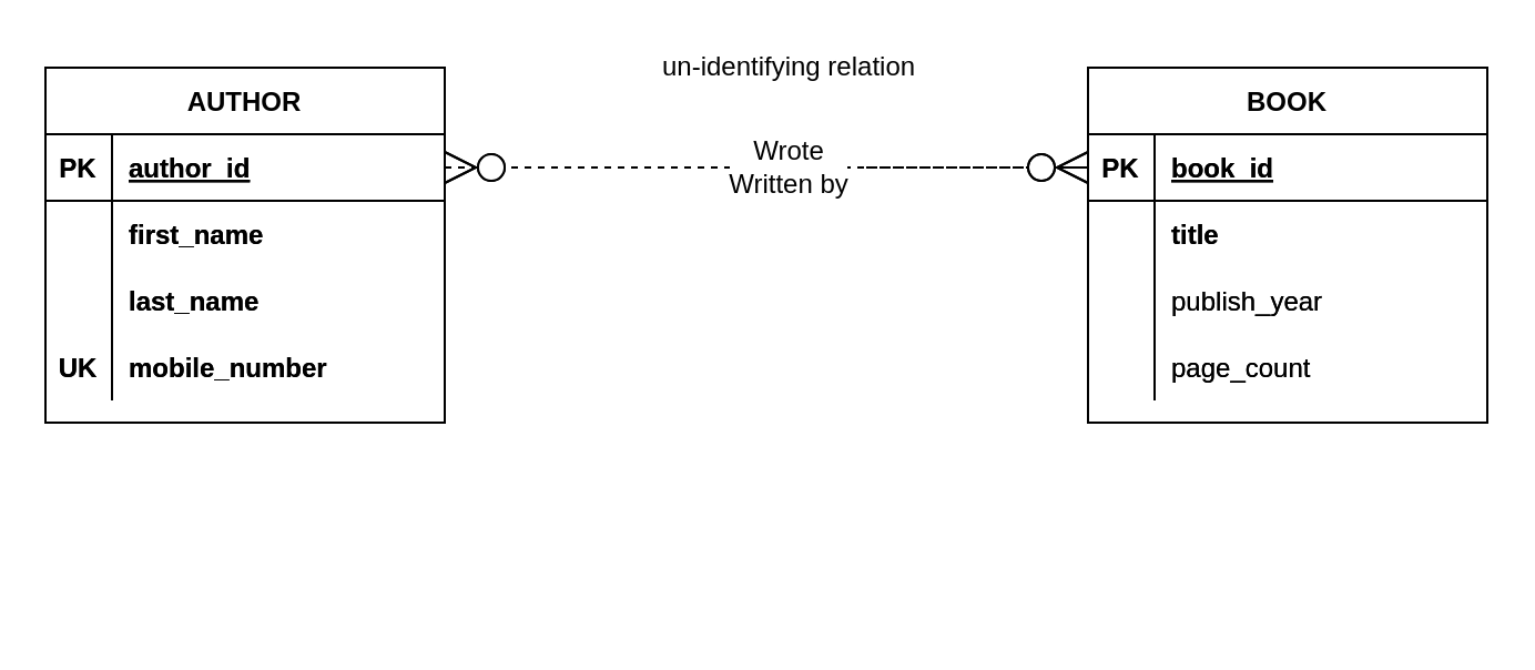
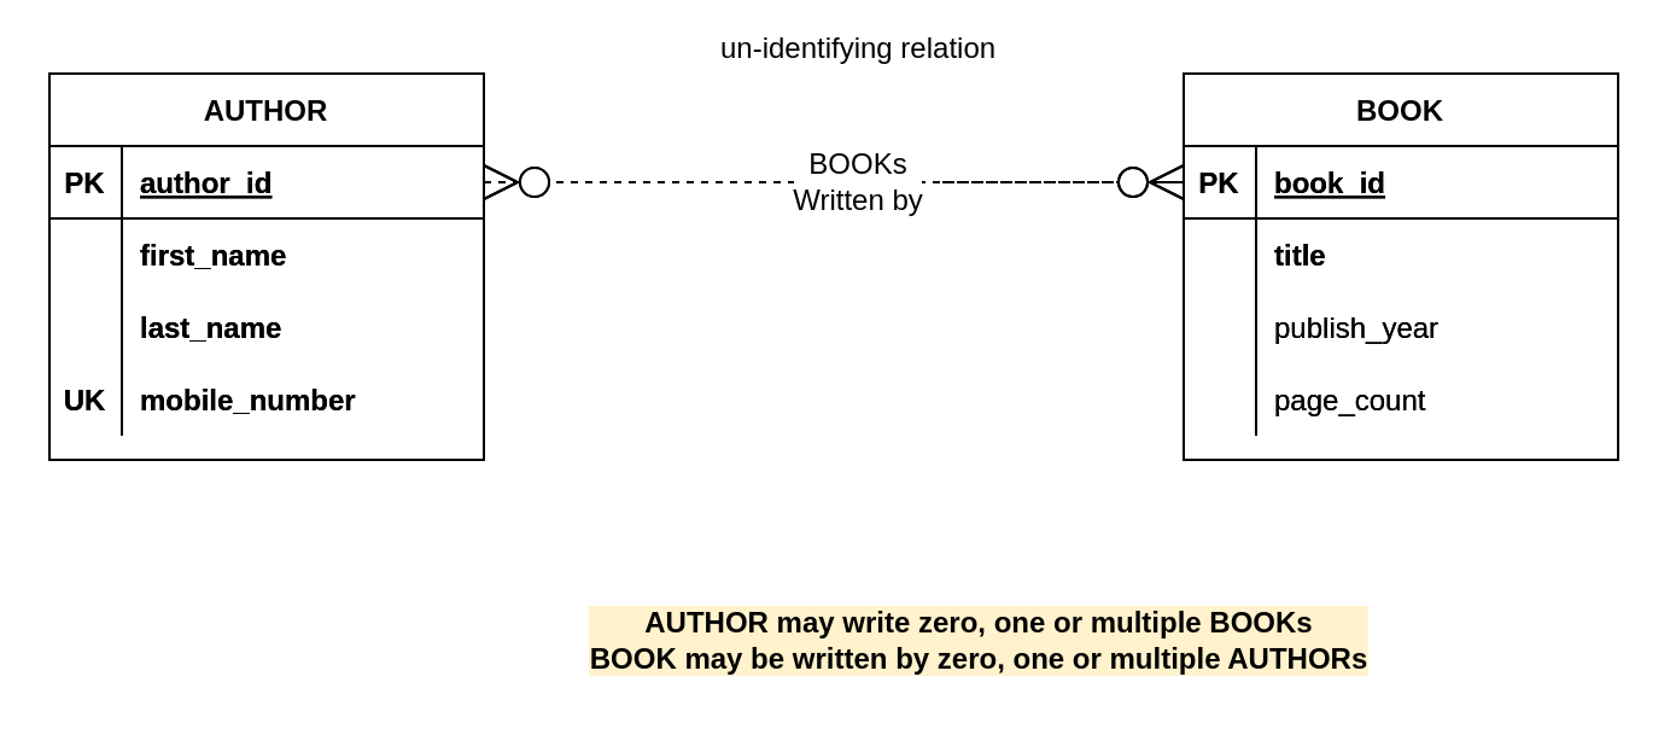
  <mxCell id="0" />
  <mxCell id="1" parent="0" />
  <mxCell id="2" value="AUTHOR" style="shape=table;startSize=30;container=1;collapsible=1;childLayout=tableLayout;fixedRows=1;rowLines=0;fontStyle=1;align=center;resizeLast=1;" vertex="1" parent="1"><mxGeometry x="20" y="30" width="180" height="160" as="geometry" /></mxCell>
  <mxCell id="3" value="" style="shape=partialRectangle;collapsible=0;dropTarget=0;pointerEvents=0;fillColor=none;top=0;left=0;bottom=1;right=0;points=[[0,0.5],[1,0.5]];portConstraint=eastwest;" vertex="1" parent="2"><mxGeometry y="30" width="180" height="30" as="geometry" /></mxCell>
  <mxCell id="4" value="PK" style="shape=partialRectangle;connectable=0;fillColor=none;top=0;left=0;bottom=0;right=0;fontStyle=1;overflow=hidden;" vertex="1" parent="3"><mxGeometry width="30" height="30" as="geometry"><mxRectangle width="30" height="30" as="alternateBounds" /></mxGeometry></mxCell>
  <mxCell id="5" value="author_id" style="shape=partialRectangle;connectable=0;fillColor=none;top=0;left=0;bottom=0;right=0;align=left;spacingLeft=6;fontStyle=5;overflow=hidden;" vertex="1" parent="3"><mxGeometry x="30" width="150" height="30" as="geometry"><mxRectangle width="150" height="30" as="alternateBounds" /></mxGeometry></mxCell>
  <mxCell id="6" value="" style="shape=partialRectangle;collapsible=0;dropTarget=0;pointerEvents=0;fillColor=none;top=0;left=0;bottom=0;right=0;points=[[0,0.5],[1,0.5]];portConstraint=eastwest;" vertex="1" parent="2"><mxGeometry y="60" width="180" height="30" as="geometry" /></mxCell>
  <mxCell id="7" value="" style="shape=partialRectangle;connectable=0;fillColor=none;top=0;left=0;bottom=0;right=0;editable=1;overflow=hidden;" vertex="1" parent="6"><mxGeometry width="30" height="30" as="geometry"><mxRectangle width="30" height="30" as="alternateBounds" /></mxGeometry></mxCell>
  <mxCell id="8" value="first_name" style="shape=partialRectangle;connectable=0;fillColor=none;top=0;left=0;bottom=0;right=0;align=left;spacingLeft=6;overflow=hidden;fontStyle=1" vertex="1" parent="6"><mxGeometry x="30" width="150" height="30" as="geometry"><mxRectangle width="150" height="30" as="alternateBounds" /></mxGeometry></mxCell>
  <mxCell id="9" value="" style="shape=partialRectangle;collapsible=0;dropTarget=0;pointerEvents=0;fillColor=none;top=0;left=0;bottom=0;right=0;points=[[0,0.5],[1,0.5]];portConstraint=eastwest;" vertex="1" parent="2"><mxGeometry y="90" width="180" height="30" as="geometry" /></mxCell>
  <mxCell id="10" value="" style="shape=partialRectangle;connectable=0;fillColor=none;top=0;left=0;bottom=0;right=0;editable=1;overflow=hidden;" vertex="1" parent="9"><mxGeometry width="30" height="30" as="geometry"><mxRectangle width="30" height="30" as="alternateBounds" /></mxGeometry></mxCell>
  <mxCell id="11" value="last_name" style="shape=partialRectangle;connectable=0;fillColor=none;top=0;left=0;bottom=0;right=0;align=left;spacingLeft=6;overflow=hidden;fontStyle=1" vertex="1" parent="9"><mxGeometry x="30" width="150" height="30" as="geometry"><mxRectangle width="150" height="30" as="alternateBounds" /></mxGeometry></mxCell>
  <mxCell id="12" value="" style="shape=partialRectangle;collapsible=0;dropTarget=0;pointerEvents=0;fillColor=none;top=0;left=0;bottom=0;right=0;points=[[0,0.5],[1,0.5]];portConstraint=eastwest;" vertex="1" parent="2"><mxGeometry y="120" width="180" height="30" as="geometry" /></mxCell>
  <mxCell id="13" value="UK" style="shape=partialRectangle;connectable=0;fillColor=none;top=0;left=0;bottom=0;right=0;editable=1;overflow=hidden;fontStyle=1" vertex="1" parent="12"><mxGeometry width="30" height="30" as="geometry"><mxRectangle width="30" height="30" as="alternateBounds" /></mxGeometry></mxCell>
  <mxCell id="14" value="mobile_number" style="shape=partialRectangle;connectable=0;fillColor=none;top=0;left=0;bottom=0;right=0;align=left;spacingLeft=6;overflow=hidden;fontStyle=1" vertex="1" parent="12"><mxGeometry x="30" width="150" height="30" as="geometry"><mxRectangle width="150" height="30" as="alternateBounds" /></mxGeometry></mxCell>
  <mxCell id="15" value="BOOK" style="shape=table;startSize=30;container=1;collapsible=1;childLayout=tableLayout;fixedRows=1;rowLines=0;fontStyle=1;align=center;resizeLast=1;" vertex="1" parent="1"><mxGeometry x="490" y="30" width="180" height="160" as="geometry" /></mxCell>
  <mxCell id="16" value="" style="shape=partialRectangle;collapsible=0;dropTarget=0;pointerEvents=0;fillColor=none;top=0;left=0;bottom=1;right=0;points=[[0,0.5],[1,0.5]];portConstraint=eastwest;" vertex="1" parent="15"><mxGeometry y="30" width="180" height="30" as="geometry" /></mxCell>
  <mxCell id="17" value="PK" style="shape=partialRectangle;connectable=0;fillColor=none;top=0;left=0;bottom=0;right=0;fontStyle=1;overflow=hidden;" vertex="1" parent="16"><mxGeometry width="30" height="30" as="geometry"><mxRectangle width="30" height="30" as="alternateBounds" /></mxGeometry></mxCell>
  <mxCell id="18" value="book_id" style="shape=partialRectangle;connectable=0;fillColor=none;top=0;left=0;bottom=0;right=0;align=left;spacingLeft=6;fontStyle=5;overflow=hidden;" vertex="1" parent="16"><mxGeometry x="30" width="150" height="30" as="geometry"><mxRectangle width="150" height="30" as="alternateBounds" /></mxGeometry></mxCell>
  <mxCell id="19" value="" style="shape=partialRectangle;collapsible=0;dropTarget=0;pointerEvents=0;fillColor=none;top=0;left=0;bottom=0;right=0;points=[[0,0.5],[1,0.5]];portConstraint=eastwest;" vertex="1" parent="15"><mxGeometry y="60" width="180" height="30" as="geometry" /></mxCell>
  <mxCell id="20" value="" style="shape=partialRectangle;connectable=0;fillColor=none;top=0;left=0;bottom=0;right=0;editable=1;overflow=hidden;" vertex="1" parent="19"><mxGeometry width="30" height="30" as="geometry"><mxRectangle width="30" height="30" as="alternateBounds" /></mxGeometry></mxCell>
  <mxCell id="21" value="title" style="shape=partialRectangle;connectable=0;fillColor=none;top=0;left=0;bottom=0;right=0;align=left;spacingLeft=6;overflow=hidden;fontStyle=1" vertex="1" parent="19"><mxGeometry x="30" width="150" height="30" as="geometry"><mxRectangle width="150" height="30" as="alternateBounds" /></mxGeometry></mxCell>
  <mxCell id="22" value="" style="shape=partialRectangle;collapsible=0;dropTarget=0;pointerEvents=0;fillColor=none;top=0;left=0;bottom=0;right=0;points=[[0,0.5],[1,0.5]];portConstraint=eastwest;" vertex="1" parent="15"><mxGeometry y="90" width="180" height="30" as="geometry" /></mxCell>
  <mxCell id="23" value="" style="shape=partialRectangle;connectable=0;fillColor=none;top=0;left=0;bottom=0;right=0;editable=1;overflow=hidden;" vertex="1" parent="22"><mxGeometry width="30" height="30" as="geometry"><mxRectangle width="30" height="30" as="alternateBounds" /></mxGeometry></mxCell>
  <mxCell id="24" value="publish_year" style="shape=partialRectangle;connectable=0;fillColor=none;top=0;left=0;bottom=0;right=0;align=left;spacingLeft=6;overflow=hidden;fontStyle=0" vertex="1" parent="22"><mxGeometry x="30" width="150" height="30" as="geometry"><mxRectangle width="150" height="30" as="alternateBounds" /></mxGeometry></mxCell>
  <mxCell id="25" value="" style="shape=partialRectangle;collapsible=0;dropTarget=0;pointerEvents=0;fillColor=none;top=0;left=0;bottom=0;right=0;points=[[0,0.5],[1,0.5]];portConstraint=eastwest;" vertex="1" parent="15"><mxGeometry y="120" width="180" height="30" as="geometry" /></mxCell>
  <mxCell id="26" value="" style="shape=partialRectangle;connectable=0;fillColor=none;top=0;left=0;bottom=0;right=0;editable=1;overflow=hidden;" vertex="1" parent="25"><mxGeometry width="30" height="30" as="geometry"><mxRectangle width="30" height="30" as="alternateBounds" /></mxGeometry></mxCell>
  <mxCell id="27" value="page_count" style="shape=partialRectangle;connectable=0;fillColor=none;top=0;left=0;bottom=0;right=0;align=left;spacingLeft=6;overflow=hidden;" vertex="1" parent="25"><mxGeometry x="30" width="150" height="30" as="geometry"><mxRectangle width="150" height="30" as="alternateBounds" /></mxGeometry></mxCell>
  <mxCell id="28" value="" style="endArrow=ERzeroToMany;html=1;rounded=0;dashed=1;exitX=1;exitY=0.5;exitDx=0;exitDy=0;entryX=0;entryY=0.5;entryDx=0;entryDy=0;startArrow=ERzeroToMany;startFill=1;endFill=0;endSize=12;startSize=12;" edge="1" parent="1" source="3" target="16"><mxGeometry relative="1" as="geometry"><mxPoint x="270" y="109.5" as="sourcePoint" /><mxPoint x="430" y="109.5" as="targetPoint" /></mxGeometry></mxCell>
  <mxCell id="29" value="AUTHOR" style="shape=table;startSize=30;container=1;collapsible=1;childLayout=tableLayout;fixedRows=1;rowLines=0;fontStyle=1;align=center;resizeLast=1;" vertex="1" parent="1"><mxGeometry x="20" y="30" width="180" height="160" as="geometry" /></mxCell>
  <mxCell id="30" value="" style="shape=partialRectangle;collapsible=0;dropTarget=0;pointerEvents=0;fillColor=none;top=0;left=0;bottom=1;right=0;points=[[0,0.5],[1,0.5]];portConstraint=eastwest;" vertex="1" parent="29"><mxGeometry y="30" width="180" height="30" as="geometry" /></mxCell>
  <mxCell id="31" value="PK" style="shape=partialRectangle;connectable=0;fillColor=none;top=0;left=0;bottom=0;right=0;fontStyle=1;overflow=hidden;" vertex="1" parent="30"><mxGeometry width="30" height="30" as="geometry"><mxRectangle width="30" height="30" as="alternateBounds" /></mxGeometry></mxCell>
  <mxCell id="32" value="author_id" style="shape=partialRectangle;connectable=0;fillColor=none;top=0;left=0;bottom=0;right=0;align=left;spacingLeft=6;fontStyle=5;overflow=hidden;" vertex="1" parent="30"><mxGeometry x="30" width="150" height="30" as="geometry"><mxRectangle width="150" height="30" as="alternateBounds" /></mxGeometry></mxCell>
  <mxCell id="33" value="" style="shape=partialRectangle;collapsible=0;dropTarget=0;pointerEvents=0;fillColor=none;top=0;left=0;bottom=0;right=0;points=[[0,0.5],[1,0.5]];portConstraint=eastwest;" vertex="1" parent="29"><mxGeometry y="60" width="180" height="30" as="geometry" /></mxCell>
  <mxCell id="34" value="" style="shape=partialRectangle;connectable=0;fillColor=none;top=0;left=0;bottom=0;right=0;editable=1;overflow=hidden;" vertex="1" parent="33"><mxGeometry width="30" height="30" as="geometry"><mxRectangle width="30" height="30" as="alternateBounds" /></mxGeometry></mxCell>
  <mxCell id="35" value="first_name" style="shape=partialRectangle;connectable=0;fillColor=none;top=0;left=0;bottom=0;right=0;align=left;spacingLeft=6;overflow=hidden;fontStyle=1" vertex="1" parent="33"><mxGeometry x="30" width="150" height="30" as="geometry"><mxRectangle width="150" height="30" as="alternateBounds" /></mxGeometry></mxCell>
  <mxCell id="36" value="" style="shape=partialRectangle;collapsible=0;dropTarget=0;pointerEvents=0;fillColor=none;top=0;left=0;bottom=0;right=0;points=[[0,0.5],[1,0.5]];portConstraint=eastwest;" vertex="1" parent="29"><mxGeometry y="90" width="180" height="30" as="geometry" /></mxCell>
  <mxCell id="37" value="" style="shape=partialRectangle;connectable=0;fillColor=none;top=0;left=0;bottom=0;right=0;editable=1;overflow=hidden;" vertex="1" parent="36"><mxGeometry width="30" height="30" as="geometry"><mxRectangle width="30" height="30" as="alternateBounds" /></mxGeometry></mxCell>
  <mxCell id="38" value="last_name" style="shape=partialRectangle;connectable=0;fillColor=none;top=0;left=0;bottom=0;right=0;align=left;spacingLeft=6;overflow=hidden;fontStyle=1" vertex="1" parent="36"><mxGeometry x="30" width="150" height="30" as="geometry"><mxRectangle width="150" height="30" as="alternateBounds" /></mxGeometry></mxCell>
  <mxCell id="39" value="" style="shape=partialRectangle;collapsible=0;dropTarget=0;pointerEvents=0;fillColor=none;top=0;left=0;bottom=0;right=0;points=[[0,0.5],[1,0.5]];portConstraint=eastwest;" vertex="1" parent="29"><mxGeometry y="120" width="180" height="30" as="geometry" /></mxCell>
  <mxCell id="40" value="UK" style="shape=partialRectangle;connectable=0;fillColor=none;top=0;left=0;bottom=0;right=0;editable=1;overflow=hidden;fontStyle=1" vertex="1" parent="39"><mxGeometry width="30" height="30" as="geometry"><mxRectangle width="30" height="30" as="alternateBounds" /></mxGeometry></mxCell>
  <mxCell id="41" value="mobile_number" style="shape=partialRectangle;connectable=0;fillColor=none;top=0;left=0;bottom=0;right=0;align=left;spacingLeft=6;overflow=hidden;fontStyle=1" vertex="1" parent="39"><mxGeometry x="30" width="150" height="30" as="geometry"><mxRectangle width="150" height="30" as="alternateBounds" /></mxGeometry></mxCell>
  <mxCell id="42" value="BOOK" style="shape=table;startSize=30;container=1;collapsible=1;childLayout=tableLayout;fixedRows=1;rowLines=0;fontStyle=1;align=center;resizeLast=1;" vertex="1" parent="1"><mxGeometry x="490" y="30" width="180" height="160" as="geometry" /></mxCell>
  <mxCell id="43" value="" style="shape=partialRectangle;collapsible=0;dropTarget=0;pointerEvents=0;fillColor=none;top=0;left=0;bottom=1;right=0;points=[[0,0.5],[1,0.5]];portConstraint=eastwest;" vertex="1" parent="42"><mxGeometry y="30" width="180" height="30" as="geometry" /></mxCell>
  <mxCell id="44" value="PK" style="shape=partialRectangle;connectable=0;fillColor=none;top=0;left=0;bottom=0;right=0;fontStyle=1;overflow=hidden;" vertex="1" parent="43"><mxGeometry width="30" height="30" as="geometry"><mxRectangle width="30" height="30" as="alternateBounds" /></mxGeometry></mxCell>
  <mxCell id="45" value="book_id" style="shape=partialRectangle;connectable=0;fillColor=none;top=0;left=0;bottom=0;right=0;align=left;spacingLeft=6;fontStyle=5;overflow=hidden;" vertex="1" parent="43"><mxGeometry x="30" width="150" height="30" as="geometry"><mxRectangle width="150" height="30" as="alternateBounds" /></mxGeometry></mxCell>
  <mxCell id="46" value="" style="shape=partialRectangle;collapsible=0;dropTarget=0;pointerEvents=0;fillColor=none;top=0;left=0;bottom=0;right=0;points=[[0,0.5],[1,0.5]];portConstraint=eastwest;" vertex="1" parent="42"><mxGeometry y="60" width="180" height="30" as="geometry" /></mxCell>
  <mxCell id="47" value="" style="shape=partialRectangle;connectable=0;fillColor=none;top=0;left=0;bottom=0;right=0;editable=1;overflow=hidden;" vertex="1" parent="46"><mxGeometry width="30" height="30" as="geometry"><mxRectangle width="30" height="30" as="alternateBounds" /></mxGeometry></mxCell>
  <mxCell id="48" value="title" style="shape=partialRectangle;connectable=0;fillColor=none;top=0;left=0;bottom=0;right=0;align=left;spacingLeft=6;overflow=hidden;fontStyle=1" vertex="1" parent="46"><mxGeometry x="30" width="150" height="30" as="geometry"><mxRectangle width="150" height="30" as="alternateBounds" /></mxGeometry></mxCell>
  <mxCell id="49" value="" style="shape=partialRectangle;collapsible=0;dropTarget=0;pointerEvents=0;fillColor=none;top=0;left=0;bottom=0;right=0;points=[[0,0.5],[1,0.5]];portConstraint=eastwest;" vertex="1" parent="42"><mxGeometry y="90" width="180" height="30" as="geometry" /></mxCell>
  <mxCell id="50" value="" style="shape=partialRectangle;connectable=0;fillColor=none;top=0;left=0;bottom=0;right=0;editable=1;overflow=hidden;" vertex="1" parent="49"><mxGeometry width="30" height="30" as="geometry"><mxRectangle width="30" height="30" as="alternateBounds" /></mxGeometry></mxCell>
  <mxCell id="51" value="publish_year" style="shape=partialRectangle;connectable=0;fillColor=none;top=0;left=0;bottom=0;right=0;align=left;spacingLeft=6;overflow=hidden;fontStyle=0" vertex="1" parent="49"><mxGeometry x="30" width="150" height="30" as="geometry"><mxRectangle width="150" height="30" as="alternateBounds" /></mxGeometry></mxCell>
  <mxCell id="52" value="" style="shape=partialRectangle;collapsible=0;dropTarget=0;pointerEvents=0;fillColor=none;top=0;left=0;bottom=0;right=0;points=[[0,0.5],[1,0.5]];portConstraint=eastwest;" vertex="1" parent="42"><mxGeometry y="120" width="180" height="30" as="geometry" /></mxCell>
  <mxCell id="53" value="" style="shape=partialRectangle;connectable=0;fillColor=none;top=0;left=0;bottom=0;right=0;editable=1;overflow=hidden;" vertex="1" parent="52"><mxGeometry width="30" height="30" as="geometry"><mxRectangle width="30" height="30" as="alternateBounds" /></mxGeometry></mxCell>
  <mxCell id="54" value="page_count" style="shape=partialRectangle;connectable=0;fillColor=none;top=0;left=0;bottom=0;right=0;align=left;spacingLeft=6;overflow=hidden;" vertex="1" parent="52"><mxGeometry x="30" width="150" height="30" as="geometry"><mxRectangle width="150" height="30" as="alternateBounds" /></mxGeometry></mxCell>
  <mxCell id="55" value="" style="endArrow=ERzeroToMany;html=1;rounded=0;dashed=1;exitX=1;exitY=0.5;exitDx=0;exitDy=0;entryX=0;entryY=0.5;entryDx=0;entryDy=0;startArrow=none;startFill=1;endFill=0;endSize=12;startSize=12;" edge="1" parent="1" source="56" target="43"><mxGeometry relative="1" as="geometry"><mxPoint x="270" y="109.5" as="sourcePoint" /><mxPoint x="430" y="109.5" as="targetPoint" /></mxGeometry></mxCell>
- <mxCell id="56" value="Wrote&lt;br&gt;Written by" style="text;html=1;resizable=0;autosize=1;align=center;verticalAlign=middle;points=[];fillColor=none;strokeColor=none;rounded=0;labelBackgroundColor=default;" vertex="1" parent="1"><mxGeometry x="320" y="60" width="70" height="30" as="geometry" /></mxCell>
+ <mxCell id="56" value="BOOKs&lt;br&gt;Written by" style="text;html=1;resizable=0;autosize=1;align=center;verticalAlign=middle;points=[];fillColor=none;strokeColor=none;rounded=0;labelBackgroundColor=default;" vertex="1" parent="1"><mxGeometry x="320" y="60" width="70" height="30" as="geometry" /></mxCell>
  <mxCell id="57" value="" style="endArrow=none;html=1;rounded=0;dashed=1;exitX=1;exitY=0.5;exitDx=0;exitDy=0;entryX=0;entryY=0.5;entryDx=0;entryDy=0;startArrow=ERzeroToMany;startFill=1;endFill=0;endSize=12;startSize=12;" edge="1" parent="1" source="30" target="56"><mxGeometry relative="1" as="geometry"><mxPoint x="200" y="75" as="sourcePoint" /><mxPoint x="490" y="75" as="targetPoint" /></mxGeometry></mxCell>
- <mxCell id="59" value="un-identifying relation" style="text;html=1;resizable=0;autosize=1;align=center;verticalAlign=middle;points=[];fillColor=none;strokeColor=none;rounded=0;labelBackgroundColor=#FFFFFF;" vertex="1" parent="1"><mxGeometry x="295" y="20" width="120" height="20" as="geometry" /></mxCell>
+ <mxCell id="58" value="&lt;b&gt;AUTHOR may write zero, one or multiple BOOKs&lt;br&gt;BOOK may be written by zero, one or multiple AUTHORs&lt;/b&gt;" style="text;html=1;resizable=0;autosize=1;align=center;verticalAlign=middle;points=[];fillColor=none;strokeColor=none;rounded=0;labelBackgroundColor=#FFF2CC;" vertex="1" parent="1"><mxGeometry x="240" y="250" width="330" height="30" as="geometry" /></mxCell>
+ <mxCell id="59" value="un-identifying relation" style="text;html=1;resizable=0;autosize=1;align=center;verticalAlign=middle;points=[];fillColor=none;strokeColor=none;rounded=0;labelBackgroundColor=#FFFFFF;" vertex="1" parent="1"><mxGeometry x="295" y="10" width="120" height="20" as="geometry" /></mxCell>
